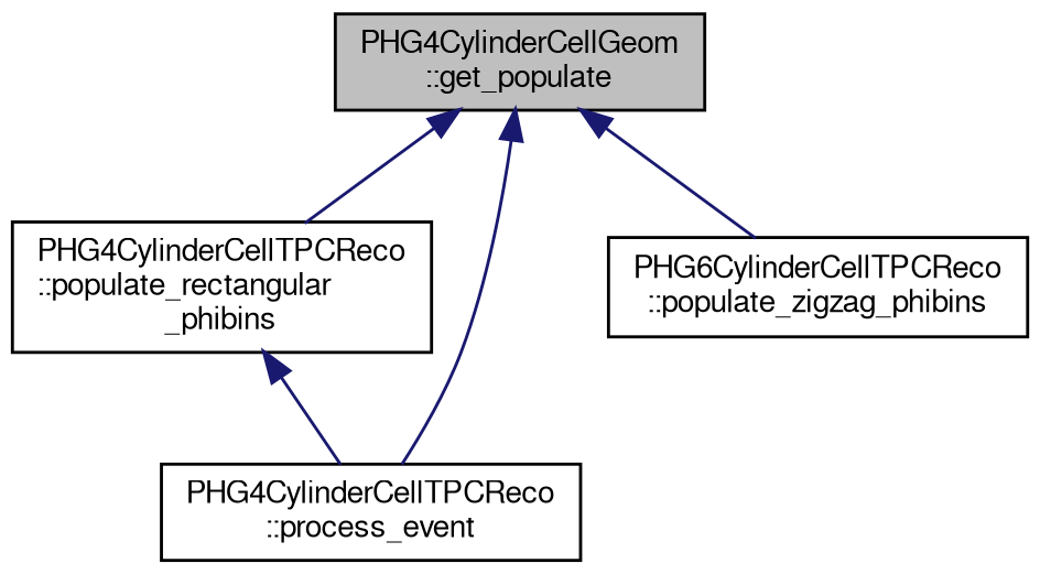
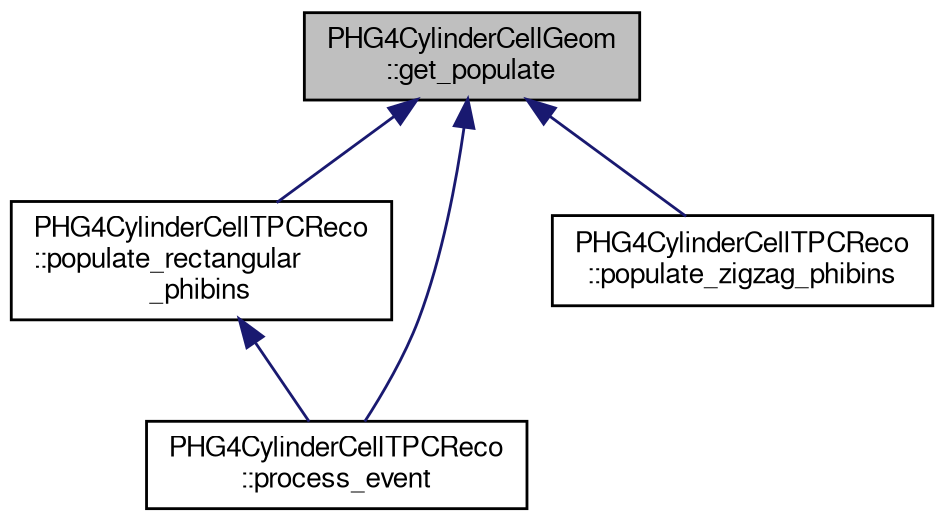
  digraph {
    rankdir=TB
    node [color=black fontname=FreeSans fontsize=10 shape=record]
    edge [color=midnightblue dir=back fontname=FreeSans fontsize=10 labelfontname=FreeSans labelfontsize=10 style=solid]
    n1 [fillcolor=grey75 fontcolor=black height=0.2 label="PHG4CylinderCellGeom\l::get_populate" style=filled width=0.4]
    n2 [height=0.2 label="PHG4CylinderCellTPCReco\l::populate_rectangular\l_phibins" width=0.4]
    n3 [height=0.2 label="PHG4CylinderCellTPCReco\l::process_event" width=0.4]
-   n4 [height=0.2 label="PHG6CylinderCellTPCReco\l::populate_zigzag_phibins" width=0.4]
+   n4 [height=0.2 label="PHG4CylinderCellTPCReco\l::populate_zigzag_phibins" width=0.4]
    n1 -> n2
    n1 -> n3
    n1 -> n4
    n2 -> n3
  }
